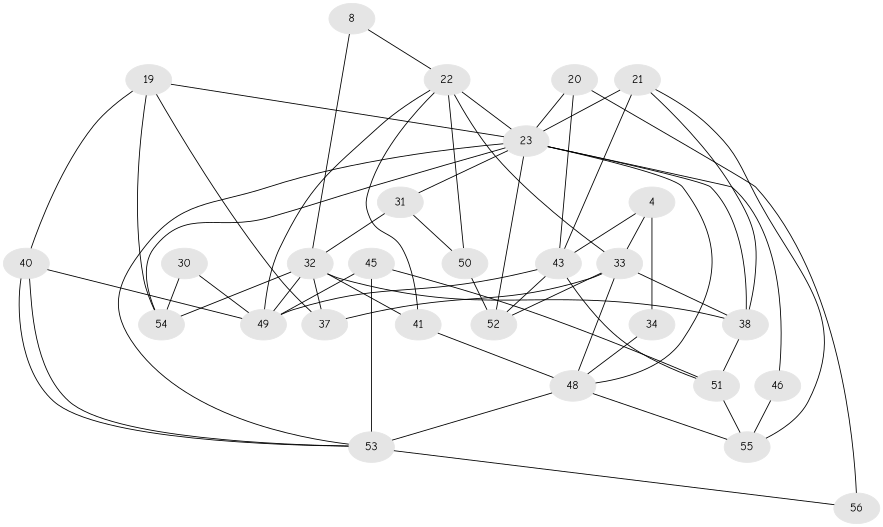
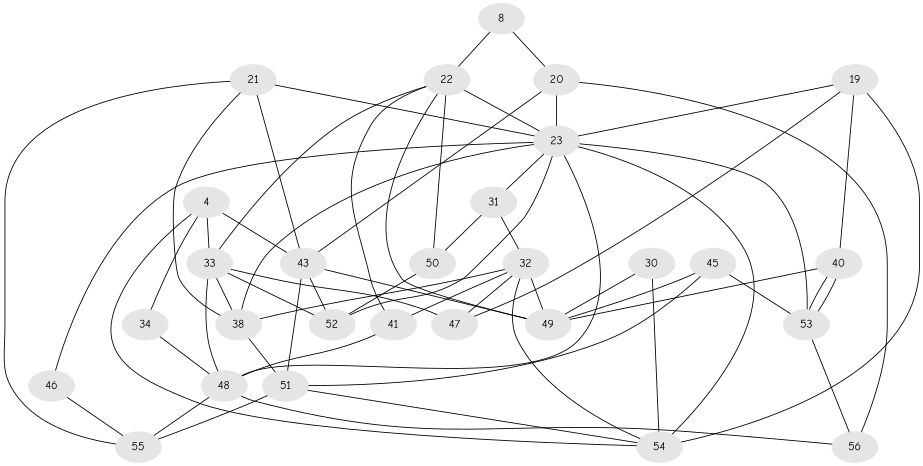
  graph {
    fontname="Comic Neue"
    node [color=gray90 fontname="Comic Neue" style=filled]
    edge [fontname="Comic Neue"]
    33 [super="+27"]
-   47 [label=37]
+   47
    38 [super="+7"]
    48 [super="+16+36+25+37"]
    52
    4
    34
    43 [super="+39"]
    54 [super="+10"]
    49 [super="+24+44"]
    51 [super="+9+42"]
    20 [super="+13"]
    23 [super="+14+18"]
    56 [super="+17"]
    8
    22 [super="+1"]
    41
    50 [super="+6"]
    19
    40
    53 [super="+28"]
    31
    46
    21 [super="+5"]
    55
    32 [super="+26"]
    30
    45 [super="+29"]
    33 -- 47
    33 -- 38 [weight=2]
    33 -- 48 [weight=3]
    33 -- 52 [weight=2]
    38 -- 51 [weight=2]
-   48 -- 53 [weight=2]
+   48 -- 56 [weight=2]
    48 -- 55
    4 -- 33
    4 -- 34
    4 -- 43
+   4 -- 54 [weight=2]
    34 -- 48
    43 -- 52
    43 -- 49
    43 -- 51
+   51 -- 54
    51 -- 55
    20 -- 43
    20 -- 23
    20 -- 56 [weight=2]
    23 -- 38
    23 -- 48 [weight=3]
    23 -- 52 [weight=2]
    23 -- 54 [weight=2]
    23 -- 53 [weight=2]
    23 -- 31
    23 -- 46
-   8 -- 32
+   8 -- 20
    8 -- 22
    22 -- 33
    22 -- 49
    22 -- 23
    22 -- 41
    22 -- 50 [weight=2]
    41 -- 48
    50 -- 52
    19 -- 47
    19 -- 54
    19 -- 23
    19 -- 40
    40 -- 49
    40 -- 53
    40 -- 53
    53 -- 56
    31 -- 50
    31 -- 32 [weight=2]
    46 -- 55
    21 -- 38
    21 -- 43 [weight=2]
    21 -- 23 [weight=2]
    21 -- 55
    32 -- 47
    32 -- 38 [weight=2]
    32 -- 54
    32 -- 49
    32 -- 41
    30 -- 54 [weight=2]
    30 -- 49
    45 -- 49 [weight=2]
    45 -- 51
    45 -- 53 [weight=2]
  }
